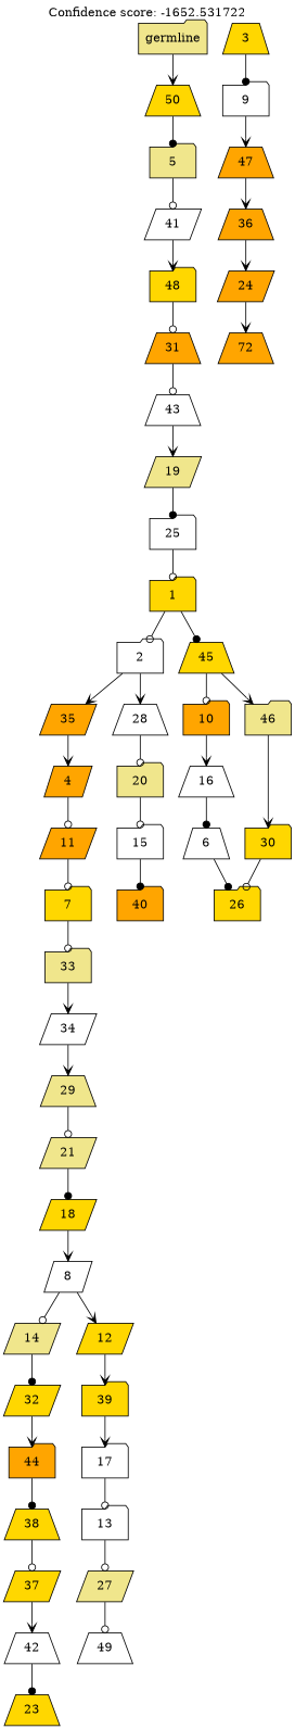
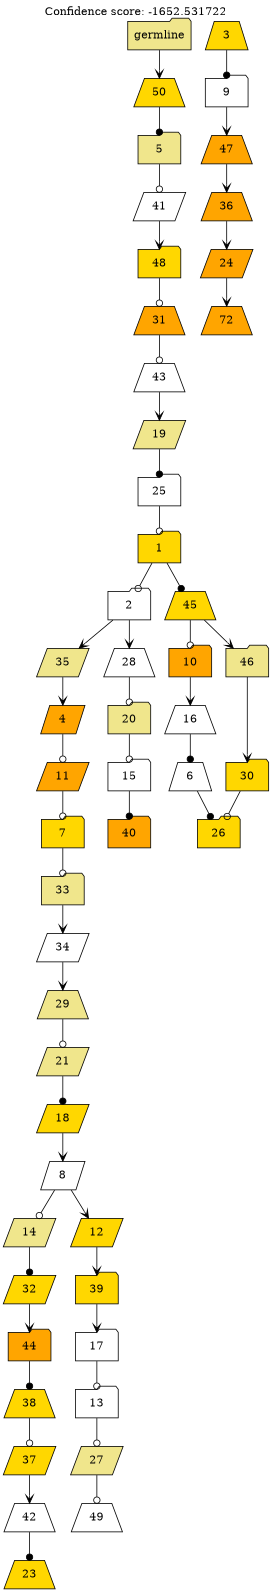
  digraph {
    label="Confidence score: -1652.531722"
    labelloc=t
    node [fillcolor=white shape=folder style=filled]
    edge [arrowhead=vee]
    n1 [label=42 shape=trapezium]
    n2 [fillcolor=gold label=23 shape=trapezium]
    n3 [fillcolor=gold label=37 shape=parallelogram]
    n4 [fillcolor=gold label=38 shape=trapezium]
    n5 [fillcolor=orange label=44]
    n6 [fillcolor=gold label=32 shape=parallelogram]
    n7 [fillcolor=khaki label=14 shape=parallelogram]
    n8 [fillcolor=khaki label=27 shape=parallelogram]
    n9 [label=49 shape=trapezium]
    n10 [label=13]
    n11 [label=17]
    n12 [fillcolor=gold label=39]
    n13 [fillcolor=gold label=12 shape=parallelogram]
    n14 [label=8 shape=parallelogram]
    n15 [fillcolor=gold label=18 shape=parallelogram]
    n16 [fillcolor=khaki label=21 shape=parallelogram]
    n17 [fillcolor=khaki label=29 shape=trapezium]
    n18 [label=34 shape=parallelogram]
    n19 [fillcolor=khaki label=33]
    n20 [fillcolor=gold label=7]
    n21 [fillcolor=orange label=11 shape=parallelogram]
    n22 [fillcolor=orange label=4 shape=parallelogram]
-   n23 [fillcolor=orange label=35 shape=parallelogram]
+   n23 [fillcolor=khaki label=35 shape=parallelogram]
    n24 [label=15]
    n25 [fillcolor=orange label=40]
    n26 [fillcolor=khaki label=20]
    n27 [label=28 shape=trapezium]
    n28 [label=2]
    n29 [label=6 shape=trapezium]
    n30 [fillcolor=gold label=26]
    n31 [label=16 shape=trapezium]
    n32 [fillcolor=orange label=10]
    n33 [fillcolor=orange label=24 shape=parallelogram]
    n34 [fillcolor=orange label=72 shape=trapezium]
    n35 [fillcolor=orange label=36 shape=trapezium]
    n36 [fillcolor=orange label=47 shape=trapezium]
    n37 [label=9]
    n38 [fillcolor=gold label=3 shape=trapezium]
    n39 [fillcolor=gold label=30]
    n40 [fillcolor=khaki label=46]
    n41 [fillcolor=gold label=45 shape=trapezium]
    n42 [fillcolor=gold label=1]
    n43 [label=25]
    n44 [fillcolor=khaki label=19 shape=parallelogram]
    n45 [label=43 shape=trapezium]
    n46 [fillcolor=orange label=31 shape=trapezium]
    n47 [fillcolor=gold label=48]
    n48 [label=41 shape=parallelogram]
    n49 [fillcolor=khaki label=5]
    n50 [fillcolor=gold label=50 shape=trapezium]
    n51 [fillcolor=khaki label=germline]
    n1 -> n2 [arrowhead=dot]
    n3 -> n1
    n4 -> n3 [arrowhead=odot]
    n5 -> n4 [arrowhead=dot]
    n6 -> n5
    n7 -> n6 [arrowhead=dot]
    n8 -> n9 [arrowhead=odot]
    n10 -> n8 [arrowhead=odot]
    n11 -> n10 [arrowhead=odot]
    n12 -> n11
    n13 -> n12
    n14 -> n7 [arrowhead=odot]
    n14 -> n13
    n15 -> n14
    n16 -> n15 [arrowhead=dot]
    n17 -> n16 [arrowhead=odot]
    n18 -> n17
    n19 -> n18
    n20 -> n19 [arrowhead=odot]
    n21 -> n20 [arrowhead=odot]
    n22 -> n21 [arrowhead=odot]
    n23 -> n22
    n24 -> n25 [arrowhead=dot]
    n26 -> n24 [arrowhead=odot]
    n27 -> n26 [arrowhead=odot]
    n28 -> n23
    n28 -> n27
    n29 -> n30 [arrowhead=dot]
    n31 -> n29 [arrowhead=dot]
    n32 -> n31
    n33 -> n34
    n35 -> n33
    n36 -> n35
    n37 -> n36
    n38 -> n37 [arrowhead=dot]
    n39 -> n30 [arrowhead=odot]
    n40 -> n39
    n41 -> n32 [arrowhead=odot]
    n41 -> n40
    n42 -> n28 [arrowhead=odot]
    n42 -> n41 [arrowhead=dot]
    n43 -> n42 [arrowhead=odot]
    n44 -> n43 [arrowhead=dot]
    n45 -> n44
    n46 -> n45 [arrowhead=odot]
    n47 -> n46 [arrowhead=odot]
    n48 -> n47
    n49 -> n48 [arrowhead=odot]
    n50 -> n49 [arrowhead=dot]
    n51 -> n50
  }
